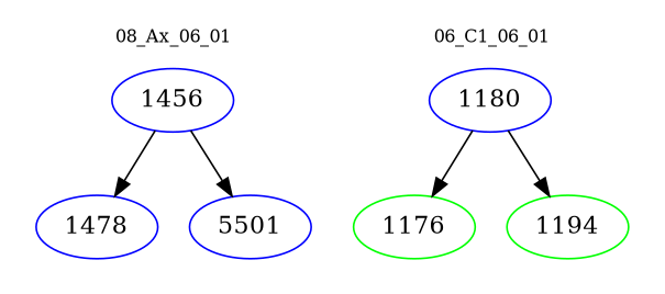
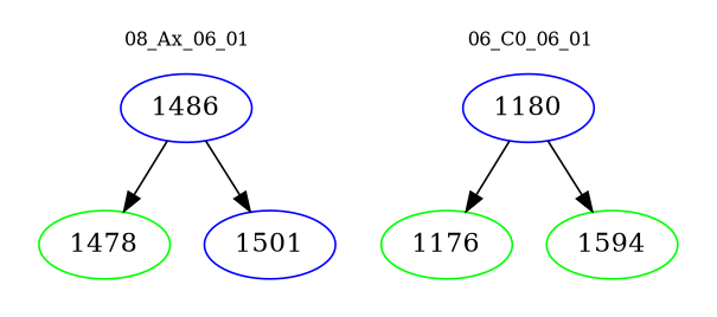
  digraph {
    node [color=blue]
    edge [color=black]
-   n1 [label=1456]
-   n2 [label=1478]
-   n3 [label=5501]
+   n1 [label=1486]
+   n2 [color=green label=1478]
+   n3 [label=1501]
    n4 [label=1180]
    n5 [color=green label=1176]
-   n6 [color=green label=1194]
+   n6 [color=green label=1594]
    subgraph cluster_1 {
      color=white
      fontsize=10
      label="08_Ax_06_01"
      n1
      n2
      n3
    }
    subgraph cluster_2 {
      color=white
      fontsize=10
-     label="06_C1_06_01"
+     label="06_C0_06_01"
      n4
      n5
      n6
    }
    n1 -> n2
    n1 -> n3
    n4 -> n5
    n4 -> n6
  }
